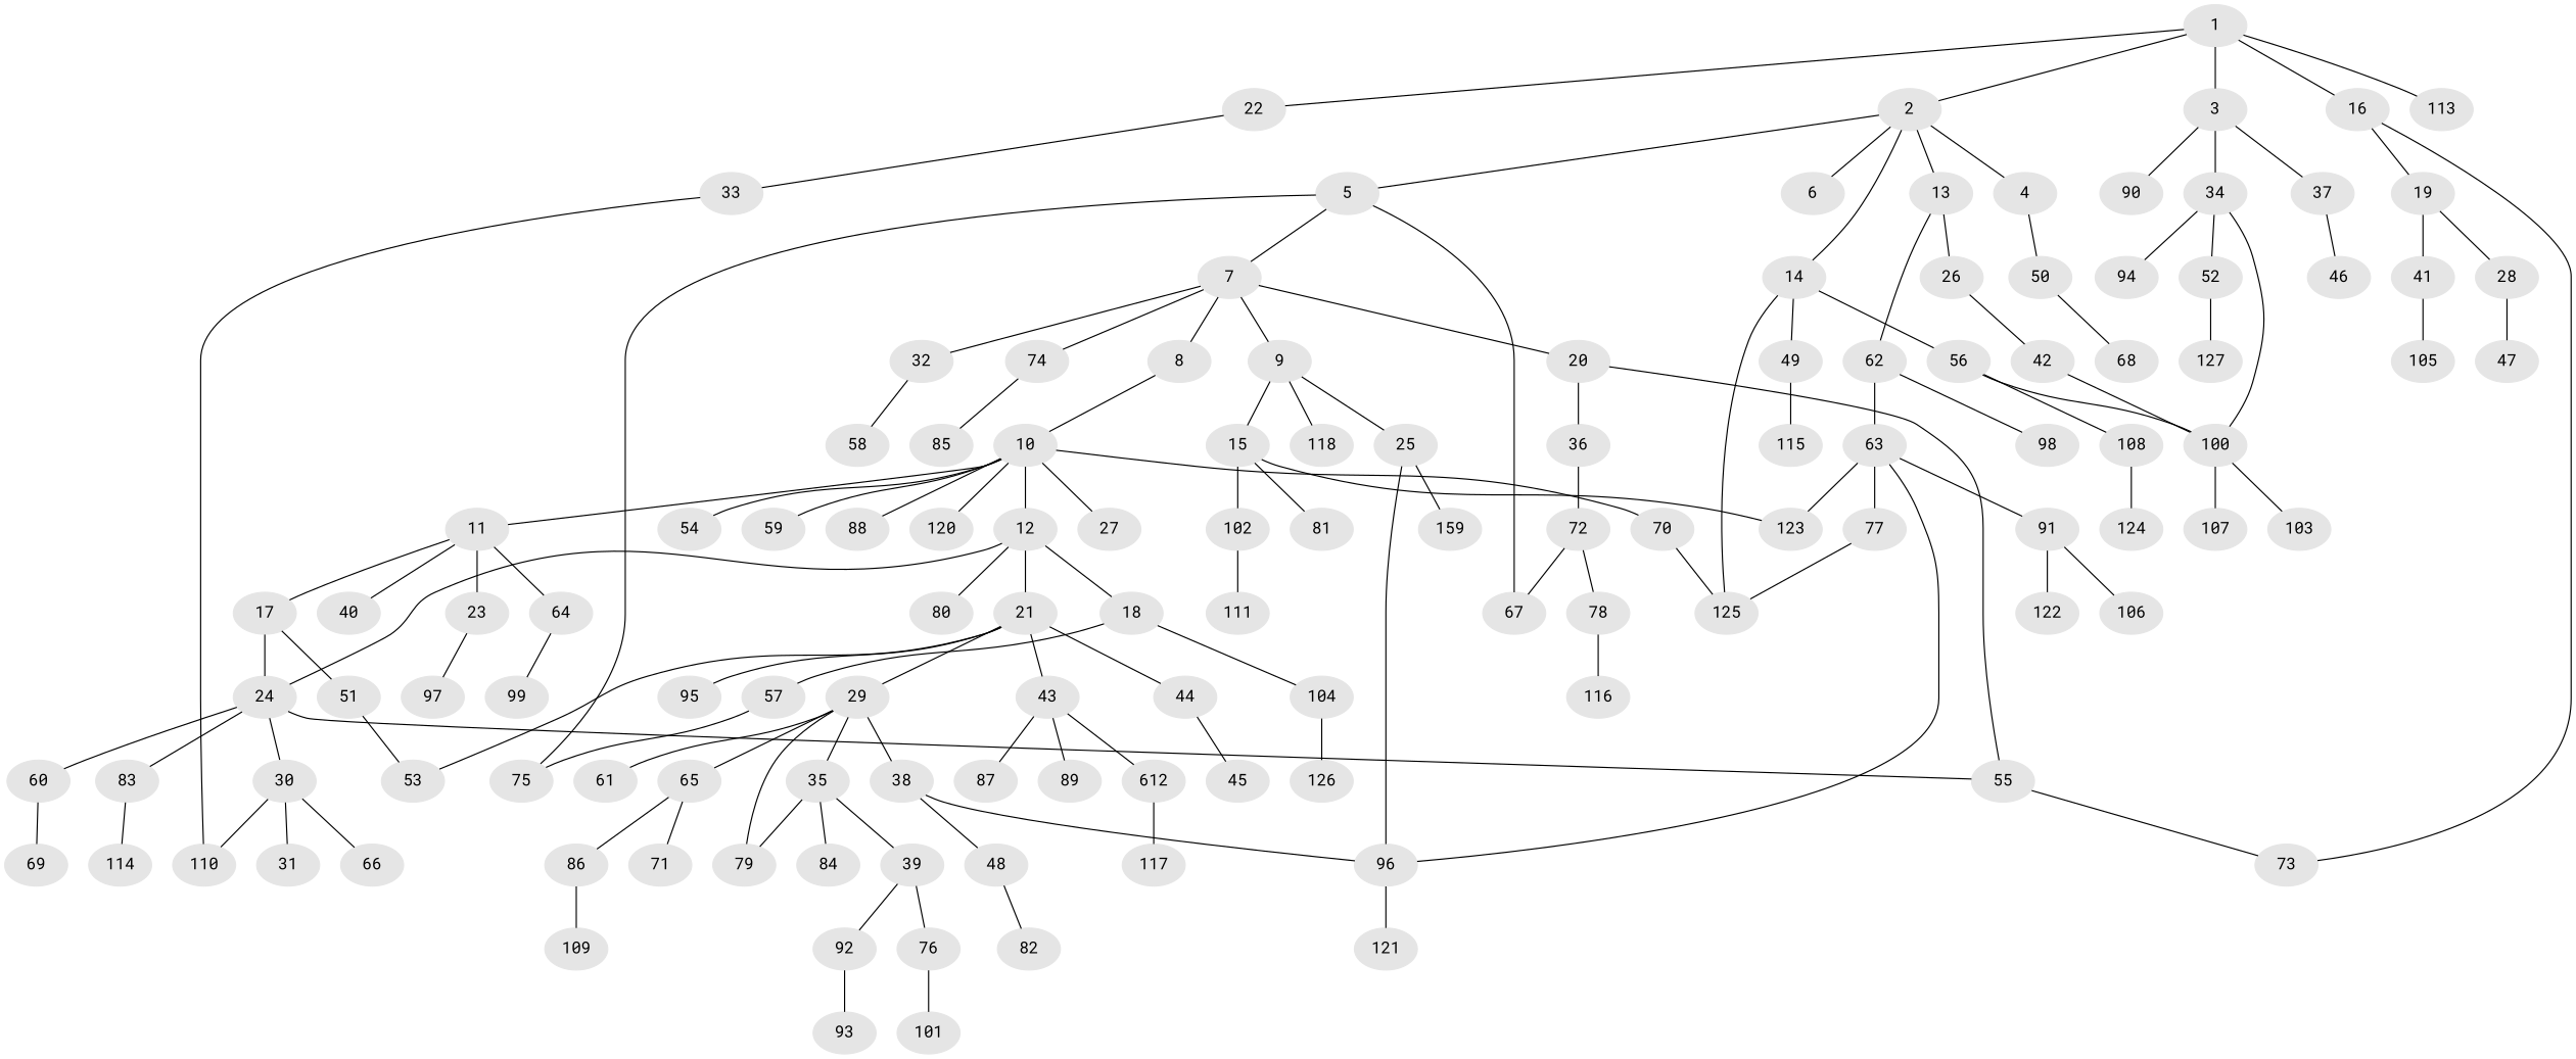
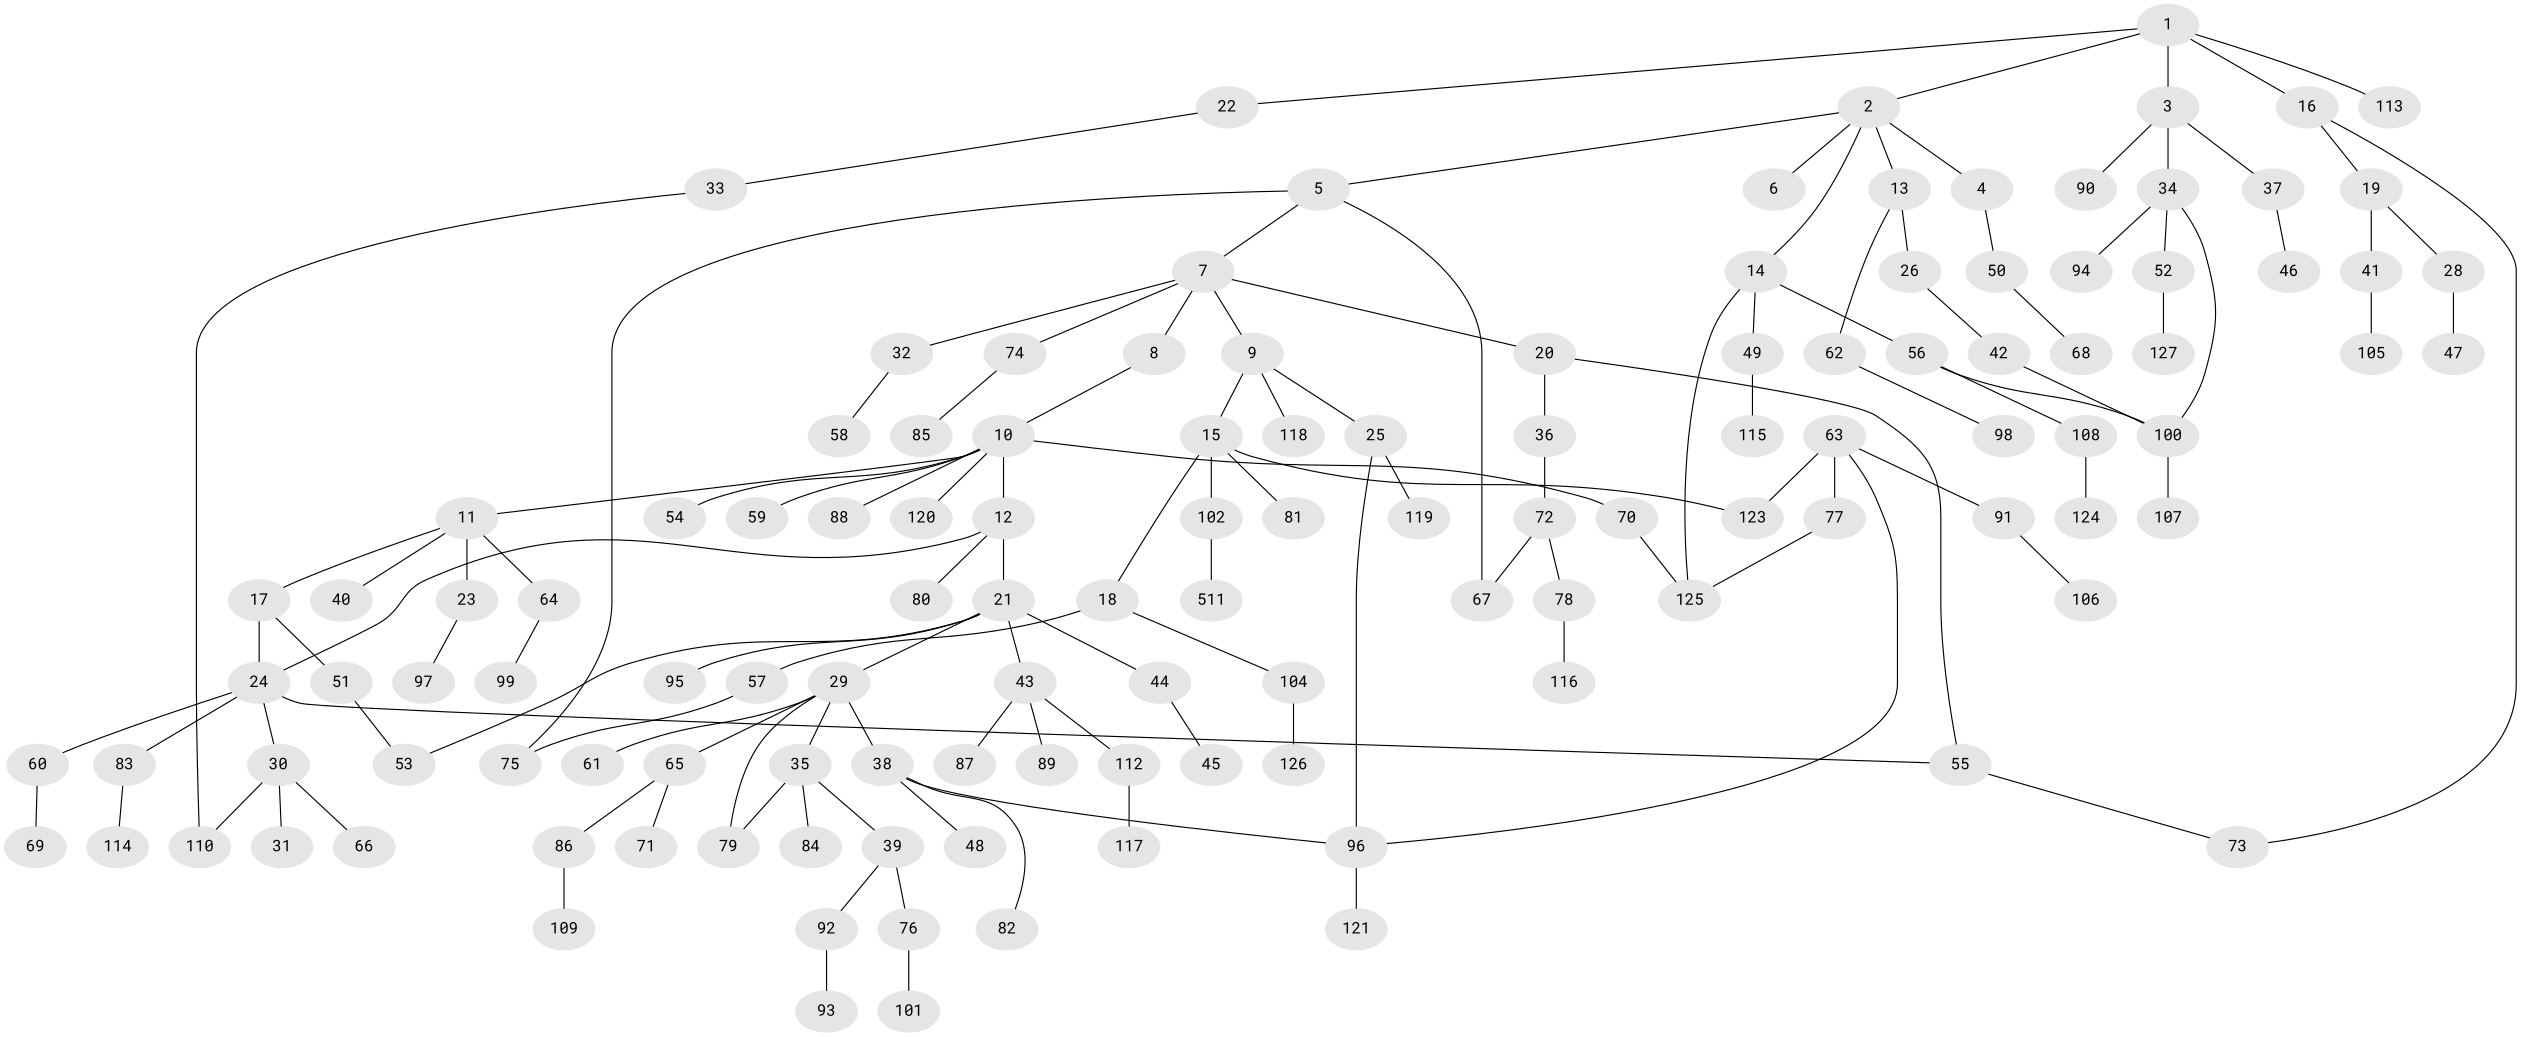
  graph {
    fontname="Roboto Mono"
    node [color=gray90 fontname="Roboto Mono" style=filled]
    edge [fontname="Roboto Mono"]
    1
    2
    3
    16
    22
    113
    4
    5
    6
    13
    14
    34
    37
    90
    19
    73
    33
    50
    7
    67
    75
    26
    62
    49
    56
    125
    52
    94
    100
    46
    68
    8
    9
    20
    32
    74
    10
    15
    25
    118
    36
    55
    58
    85
    11
    12
-   27
    54
    59
    70
    88
    120
    81
    102
    123
    96
-   119 [label=159]
+   119
    17
    23
    40
    64
    18
    21
    24
    80
    51
    97
    99
    57
    104
    29
    43
    44
    53
    95
    30
    60
    83
    42
    63
    98
    115
    108
-   111
+   111 [label=511]
    28
    41
    126
    47
    105
    72
    35
    38
    61
    65
    79
    87
    89
-   112 [label=612]
+   112
    45
    110
    31
    66
    69
    114
    121
    39
    84
    48
    71
    86
    127
-   103
    107
    76
    92
    78
    82
    101
    93
    117
    124
    77
    91
    106
-   122
    109
    116
    1 -- 2
    1 -- 3
    1 -- 16
    1 -- 22
    1 -- 113
    2 -- 4
    2 -- 5
    2 -- 6
    2 -- 13
    2 -- 14
    3 -- 34
    3 -- 37
    3 -- 90
    16 -- 19
    16 -- 73
    22 -- 33
    4 -- 50
    5 -- 7
    5 -- 67
    5 -- 75
    13 -- 26
    13 -- 62
    14 -- 49
    14 -- 56
    14 -- 125
    34 -- 52
    34 -- 94
    34 -- 100
    37 -- 46
    19 -- 28
    19 -- 41
    33 -- 110
    50 -- 68
    7 -- 8
    7 -- 9
    7 -- 20
    7 -- 32
    7 -- 74
    26 -- 42
-   62 -- 63
    62 -- 98
    49 -- 115
    56 -- 100
    56 -- 108
    52 -- 127
-   100 -- 103
    100 -- 107
    8 -- 10
    9 -- 15
    9 -- 25
    9 -- 118
    20 -- 36
    20 -- 55
    32 -- 58
    74 -- 85
    10 -- 11
    10 -- 12
-   10 -- 27
    10 -- 54
    10 -- 59
    10 -- 70
    10 -- 88
    10 -- 120
    15 -- 81
    15 -- 102
    15 -- 123
    25 -- 96
    25 -- 119
    36 -- 72
    55 -- 73
    11 -- 17
    11 -- 23
    11 -- 40
    11 -- 64
-   12 -- 18
+   15 -- 18
    12 -- 21
    12 -- 24
    12 -- 80
    70 -- 125
    102 -- 111
    96 -- 121
    17 -- 24
    17 -- 51
    23 -- 97
    64 -- 99
    18 -- 57
    18 -- 104
    21 -- 29
    21 -- 43
    21 -- 44
    21 -- 53
    21 -- 95
    24 -- 55
    24 -- 30
    24 -- 60
    24 -- 83
    51 -- 53
    57 -- 75
    104 -- 126
    29 -- 35
    29 -- 38
    29 -- 61
    29 -- 65
    29 -- 79
    43 -- 87
    43 -- 89
    43 -- 112
    44 -- 45
    30 -- 110
    30 -- 31
    30 -- 66
    60 -- 69
    83 -- 114
    42 -- 100
    63 -- 123
    63 -- 96
    63 -- 77
    63 -- 91
    108 -- 124
    28 -- 47
    41 -- 105
    72 -- 67
    72 -- 78
    35 -- 79
    35 -- 39
    35 -- 84
    38 -- 96
    38 -- 48
    65 -- 71
    65 -- 86
    112 -- 117
    39 -- 76
    39 -- 92
-   48 -- 82
+   38 -- 82
    86 -- 109
    76 -- 101
    92 -- 93
    78 -- 116
    77 -- 125
    91 -- 106
-   91 -- 122
  }
